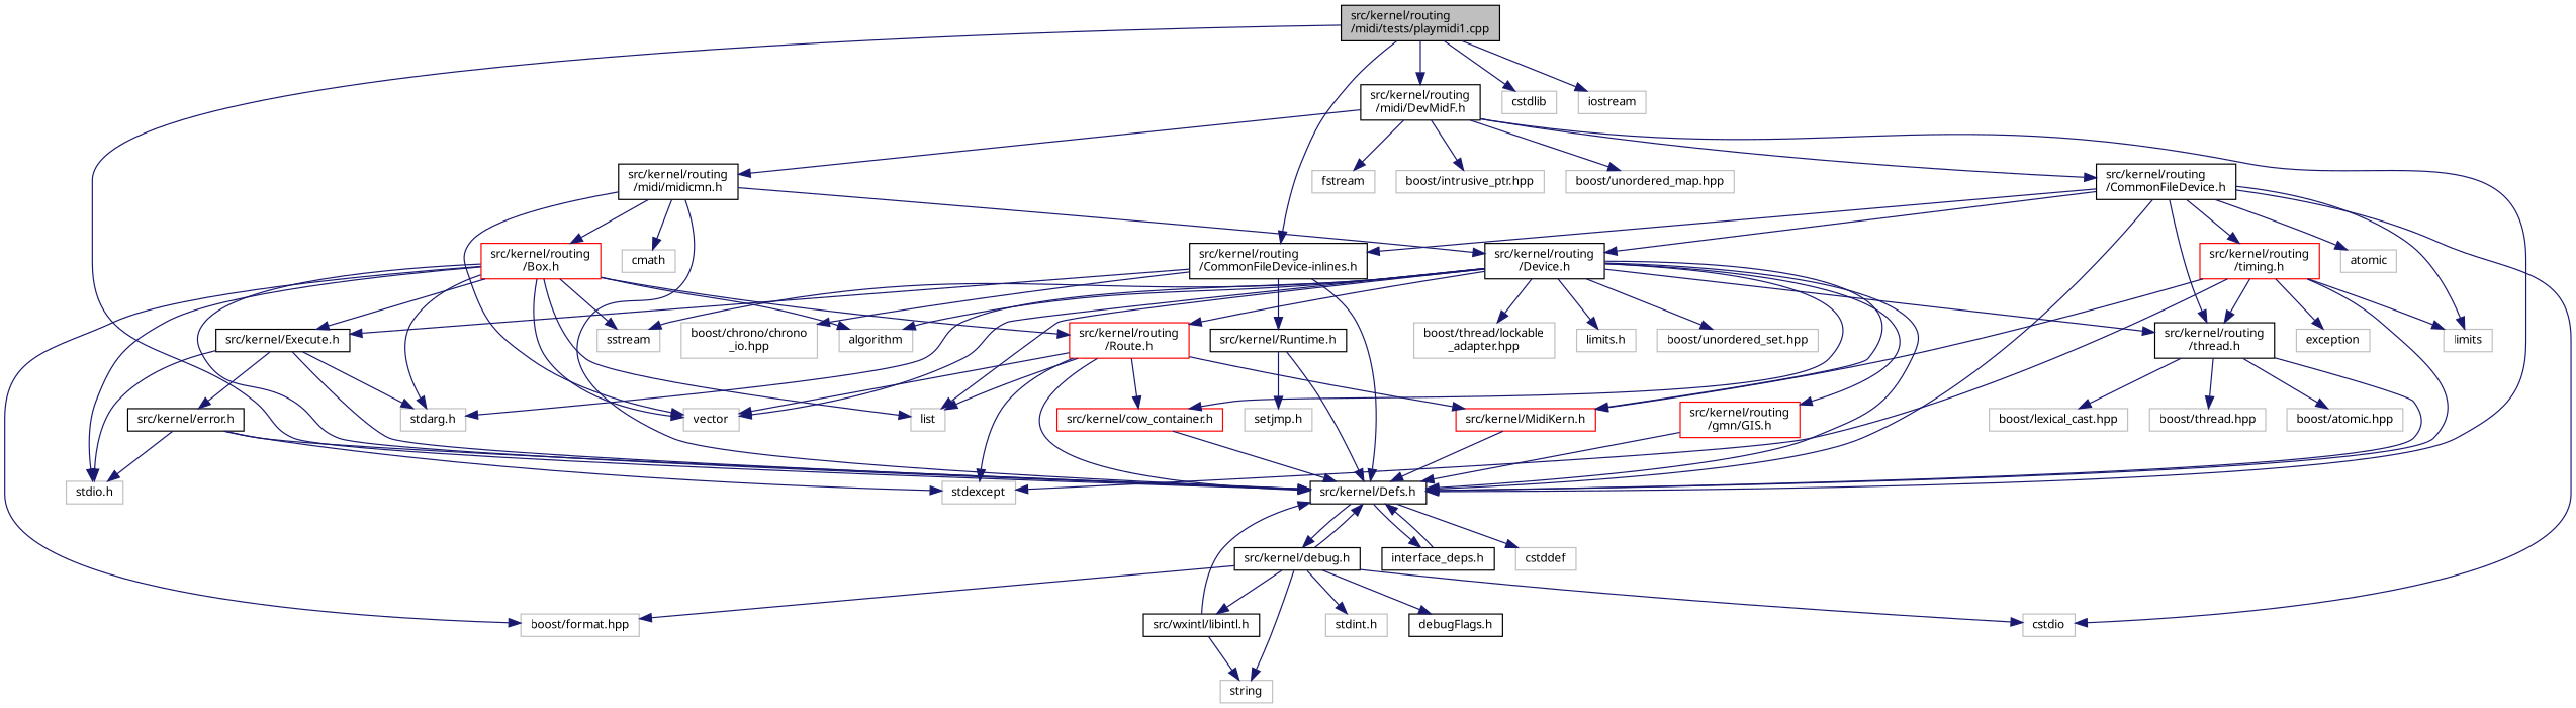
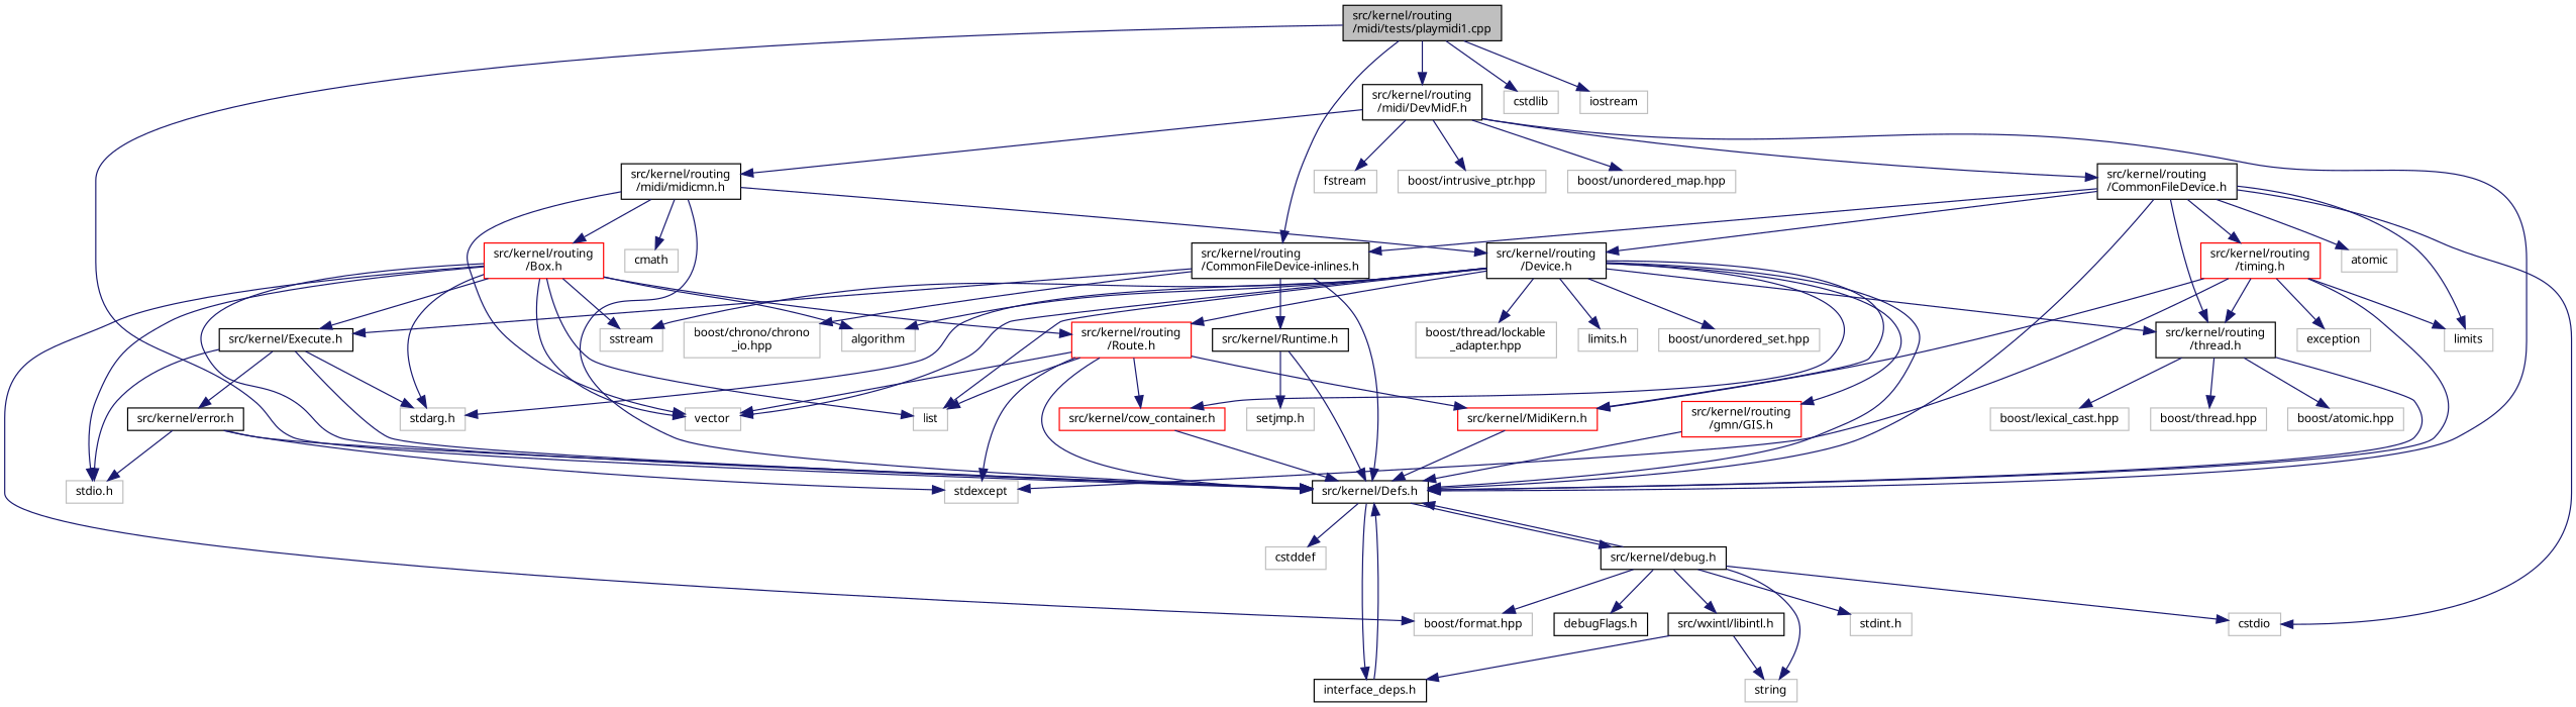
  digraph {
    node [color=grey75 fillcolor=white fontname=Sans fontsize=10 shape=record style=filled]
    edge [color=midnightblue fontname=Sans fontsize=10 labelfontname=Sans labelfontsize=10 style=solid]
    n1 [color=black fillcolor=grey75 fontcolor=black height=0.2 label="src/kernel/routing\l/midi/tests/playmidi1.cpp" width=0.4]
    n2 [color=black height=0.2 label="src/kernel/Defs.h" width=0.4]
    n3 [color=black height=0.2 label="src/kernel/routing\l/midi/DevMidF.h" width=0.4]
    n4 [color=black height=0.2 label="src/kernel/routing\l/CommonFileDevice-inlines.h" width=0.4]
    n5 [height=0.2 label=cstdlib width=0.4]
    n6 [height=0.2 label=iostream width=0.4]
    n7 [color=black height=0.2 label="interface_deps.h" width=0.4]
    n8 [height=0.2 label=cstddef width=0.4]
    n9 [color=black height=0.2 label="src/kernel/debug.h" width=0.4]
    n10 [color=black height=0.2 label="src/kernel/routing\l/CommonFileDevice.h" width=0.4]
    n11 [color=black height=0.2 label="src/kernel/routing\l/midi/midicmn.h" width=0.4]
    n12 [height=0.2 label=fstream width=0.4]
    n13 [height=0.2 label="boost/intrusive_ptr.hpp" width=0.4]
    n14 [height=0.2 label="boost/unordered_map.hpp" width=0.4]
    n15 [color=black height=0.2 label="src/kernel/Execute.h" width=0.4]
    n16 [color=black height=0.2 label="src/kernel/Runtime.h" width=0.4]
    n17 [height=0.2 label="boost/chrono/chrono\l_io.hpp" width=0.4]
    n18 [color=black height=0.2 label="src/wxintl/libintl.h" width=0.4]
    n19 [height=0.2 label=string width=0.4]
    n20 [height=0.2 label=cstdio width=0.4]
    n21 [height=0.2 label="boost/format.hpp" width=0.4]
    n22 [height=0.2 label="stdint.h" width=0.4]
    n23 [color=black height=0.2 label="debugFlags.h" width=0.4]
    n24 [color=black height=0.2 label="src/kernel/routing\l/Device.h" width=0.4]
    n25 [color=black height=0.2 label="src/kernel/routing\l/thread.h" width=0.4]
    n26 [color=red height=0.2 label="src/kernel/routing\l/timing.h" width=0.4]
    n27 [height=0.2 label=limits width=0.4]
    n28 [height=0.2 label=atomic width=0.4]
    n29 [height=0.2 label=vector width=0.4]
    n30 [color=red height=0.2 label="src/kernel/routing\l/Box.h" width=0.4]
    n31 [height=0.2 label=cmath width=0.4]
    n32 [color=red height=0.2 label="src/kernel/cow_container.h" width=0.4]
    n33 [color=red height=0.2 label="src/kernel/routing\l/gmn/GIS.h" width=0.4]
    n34 [color=red height=0.2 label="src/kernel/routing\l/Route.h" width=0.4]
    n35 [color=red height=0.2 label="src/kernel/MidiKern.h" width=0.4]
    n36 [height=0.2 label=list width=0.4]
    n37 [height=0.2 label="boost/thread/lockable\l_adapter.hpp" width=0.4]
    n38 [height=0.2 label="limits.h" width=0.4]
    n39 [height=0.2 label=algorithm width=0.4]
    n40 [height=0.2 label=sstream width=0.4]
    n41 [height=0.2 label="stdarg.h" width=0.4]
    n42 [height=0.2 label="boost/unordered_set.hpp" width=0.4]
    n43 [height=0.2 label="boost/thread.hpp" width=0.4]
    n44 [height=0.2 label="boost/atomic.hpp" width=0.4]
    n45 [height=0.2 label="boost/lexical_cast.hpp" width=0.4]
    n46 [height=0.2 label=stdexcept width=0.4]
    n47 [height=0.2 label=exception width=0.4]
    n48 [height=0.2 label="stdio.h" width=0.4]
    n49 [color=black height=0.2 label="src/kernel/error.h" width=0.4]
    n50 [height=0.2 label="setjmp.h" width=0.4]
    n1 -> n2
    n1 -> n3
    n1 -> n4
    n1 -> n5
    n1 -> n6
    n2 -> n7
    n2 -> n8
    n2 -> n9
    n3 -> n2
    n3 -> n10
    n3 -> n11
    n3 -> n12
    n3 -> n13
    n3 -> n14
    n4 -> n2
    n4 -> n15
    n4 -> n16
    n4 -> n17
    n7 -> n2
    n9 -> n2
    n9 -> n18
    n9 -> n19
    n9 -> n20
    n9 -> n21
    n9 -> n22
    n9 -> n23
    n10 -> n2
    n10 -> n4
    n10 -> n20
    n10 -> n24
    n10 -> n25
    n10 -> n26
    n10 -> n27
    n10 -> n28
    n11 -> n2
    n11 -> n24
    n11 -> n29
    n11 -> n30
    n11 -> n31
    n15 -> n2
    n15 -> n41
    n15 -> n48
    n15 -> n49
    n16 -> n2
    n16 -> n50
-   n18 -> n2
+   n18 -> n7
    n18 -> n19
    n24 -> n2
    n24 -> n25
    n24 -> n29
    n24 -> n32
    n24 -> n33
    n24 -> n34
    n24 -> n35
    n24 -> n36
    n24 -> n37
    n24 -> n38
    n24 -> n39
    n24 -> n40
    n24 -> n41
    n24 -> n42
    n25 -> n2
    n25 -> n43
    n25 -> n44
    n25 -> n45
    n26 -> n2
    n26 -> n25
    n26 -> n27
    n26 -> n35
    n26 -> n46
    n26 -> n47
    n30 -> n2
    n30 -> n15
    n30 -> n21
    n30 -> n29
    n30 -> n34
    n30 -> n36
    n30 -> n39
    n30 -> n40
    n30 -> n41
    n30 -> n48
    n32 -> n2
    n33 -> n2
    n34 -> n2
    n34 -> n29
    n34 -> n32
    n34 -> n35
    n34 -> n36
    n34 -> n46
    n35 -> n2
    n49 -> n2
    n49 -> n46
    n49 -> n48
  }
